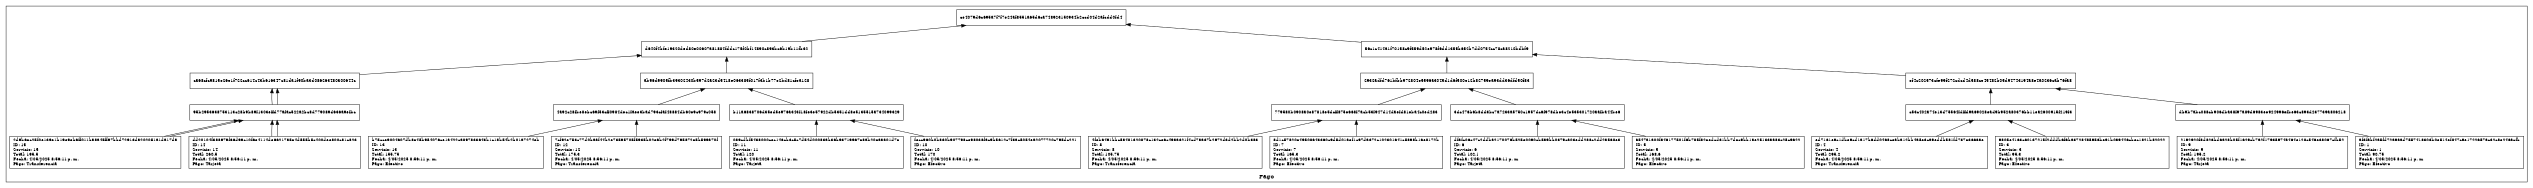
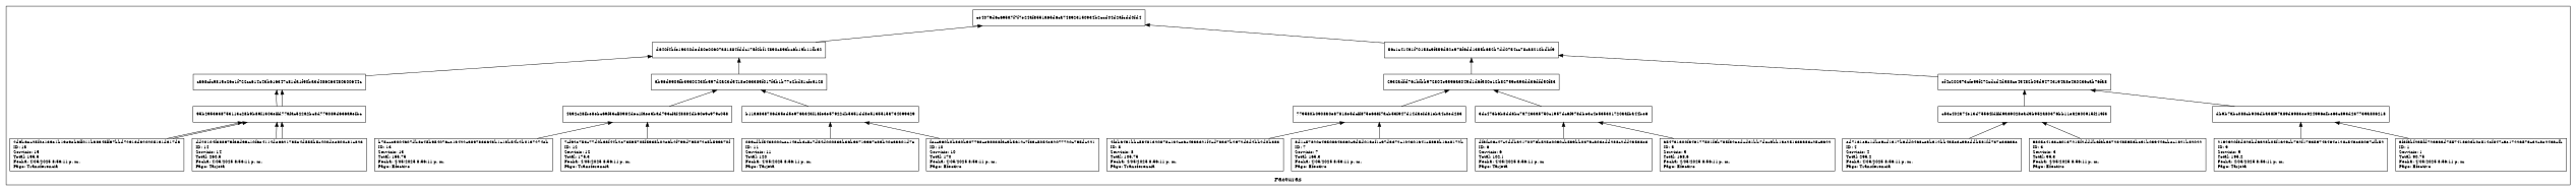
  digraph {
    rankdir=BT
    node [fontsize=10 shape=record]
    n1 [label=ce4079d6c695a7f7f7e24af8551a65d6ca748923150934b2ccd04d2afcdd0fd4]
    n2 [label="56c1c414a1f70158c9f559d52e978f6dd1355b652b7dd0754cc78ca8210bdbf9"]
    n3 [label=ef4c202573cfe99f272cdcd4d588ce45482b05d94743194a8e4a0236cab76fa8]
    n4 [label=db9b7abc088cb906dba38f97a89d6983ee924996efbe63c893d237739a806218]
    n5 [label="af3fabf2a5fd72a9aad7557418303b0e514ef847c9e1722657ac32c8e246acfb\lID: 1\lServicio: 1\lTotal: 90.75\lFecha: 4/05/2025 8:56:11 p. m.\lPago: Efectivo\l"]
    n6 [label="2192920f8d826bd6a28b05f1629cb7a2f17935974a464e128c546e38067cfb52\lID: 9\lServicio: 9\lTotal: 195.2\lFecha: 4/05/2025 8:56:11 p. m.\lPago: Tarjeta\l"]
    n7 [label=c53c402a74e13d75564fdffd9a69028ead9b952a80376bb11ea2600915f219f3]
    n8 [label="9805e4163c60137215f2dddb6f6ba3728485956be91b0a9446cbec1821b82022\lID: 3\lServicio: 3\lTotal: 95.3\lFecha: 4/05/2025 8:56:11 p. m.\lPago: Efectivo\l"]
    n9 [label="ed7161e9c1dbe9cd1a17b6dd0468ceaba12bb4a5e3ca9eddb581fd737e3666ae\lID: 4\lServicio: 4\lTotal: 295.2\lFecha: 4/05/2025 8:56:11 p. m.\lPago: Transferencia\l"]
    n10 [label="2932adfd761bfbb972804e5596a3045d1d6f500e12b82759ea93dd36dfd50f83"]
    n11 [label="3dc476b6b8dd3bc7a7233a5750c1957dc6f978dbe3c4e535301720aafba44be6"]
    n12 [label="6547a1a00fa46177501f6b785f82eedcd31bb7dec9bb1ae25133aa83c25c9622\lID: 5\lServicio: 5\lTotal: 168.6\lFecha: 4/05/2025 8:56:11 p. m.\lPago: Efectivo\l"]
    n13 [label="dfafc06c47c2ddba2170076b525e0090cb5a9bb0379ca03edd288c2dd2a568e3\lID: 6\lServicio: 6\lTotal: 102.1\lFecha: 4/05/2025 8:56:11 p. m.\lPago: Tarjeta\l"]
    n14 [label="779580b0908a0e87818e5dcff875e668f7acb53f947d14daefd81eba4c0ed283"]
    n15 [label="8d1c57820e49508643360c9d5d01aef1c97da372c102301641c5898b16e8172b\lID: 7\lServicio: 7\lTotal: 165.3\lFecha: 4/05/2025 8:56:11 p. m.\lPago: Efectivo\l"]
    n16 [label="4feb6491bbc5a481320878c132ce6c49aa321f4cd7aa37b2972d3d2bb2d0b383\lID: 8\lServicio: 8\lTotal: 105.75\lFecha: 4/05/2025 8:56:11 p. m.\lPago: Transferencia\l"]
    n17 [label=d640f4bfe19320ded80e00607a81884fddc175f0bf14890c893bc6b19b11fb32]
    n18 [label=ab96d9905fb39302430b597d2a23d5418e063385f017f3b1b77e2bd81cfea128]
    n19 [label=b11a6838706d35ed5e976a343f18fe3e57922db5351dd8e5135515a734099329]
    n20 [label="fecc960b0b830b907798ce98038fac9b5612c7f3ac5054ea2077720c795dc221\lID: 10\lServicio: 10\lTotal: 170\lFecha: 4/05/2025 8:56:11 p. m.\lPago: Efectivo\l"]
    n21 [label="089cdbf5438000cec146cb3c5c7d54d00083ab36b93719967e8ab20eaaa01d7e\lID: 11\lServicio: 11\lTotal: 120\lFecha: 4/05/2025 8:56:11 p. m.\lPago: Tarjeta\l"]
    n22 [label="4a92c28fbe8ebc69f53cff0984dec1faee3bad793cfaf48884db60e9c979c058"]
    n23 [label="7cf92e753c77d0baaf44b2e73595705f5935b02e6b2f799d795872e5b599a70f\lID: 12\lServicio: 12\lTotal: 175.3\lFecha: 4/05/2025 8:56:11 p. m.\lPago: Transferencia\l"]
    n24 [label="b75cce9004607db8e45b954076ce1a422ca897833643b1c18b54b2b01a7274eb\lID: 13\lServicio: 13\lTotal: 155.75\lFecha: 4/05/2025 8:56:11 p. m.\lPago: Efectivo\l"]
    n25 [label=ca68cfc9815e26e1f722cc614c43b616347c81da1f90ba3d086263480a00644c]
    n26 [label="95b2953638753113c28b9b89f1303effd77afac522a2bc8d779089d636a9efbc"]
    n27 [label="dd20104f388979f66d99c10f6e4114de66217a5e4d555b5c400dee800c81c823\lID: 14\lServicio: 14\lTotal: 260.5\lFecha: 4/05/2025 8:56:11 p. m.\lPago: Tarjeta\l"]
    n28 [label="2d9b6ec25f0e139e1b19e9eb6ff011ba8a45ff97bbd72913da202051a1da17da\lID: 15\lServicio: 15\lTotal: 195.5\lFecha: 4/05/2025 8:56:11 p. m.\lPago: Transferencia\l"]
    subgraph cluster_1 {
-     label=Pago
+     label=Facturas
      n1
      n2
      n3
      n4
      n5
      n6
      n7
      n8
      n9
      n10
      n11
      n12
      n13
      n14
      n15
      n16
      n17
      n18
      n19
      n20
      n21
      n22
      n23
      n24
      n25
      n26
      n27
      n28
    }
    n2 -> n1
    n3 -> n2
    n4 -> n3
    n5 -> n4
    n6 -> n4
    n7 -> n3
    n8 -> n7
    n9 -> n7
    n10 -> n2
    n11 -> n10
    n12 -> n11
    n13 -> n11
    n14 -> n10
    n15 -> n14
    n16 -> n14
    n17 -> n1
    n18 -> n17
    n19 -> n18
    n20 -> n19
    n21 -> n19
    n22 -> n18
    n23 -> n22
    n24 -> n22
    n25 -> n17
    n26 -> n25
    n26 -> n25
    n27 -> n26
    n27 -> n26
    n28 -> n26
    n28 -> n26
  }
